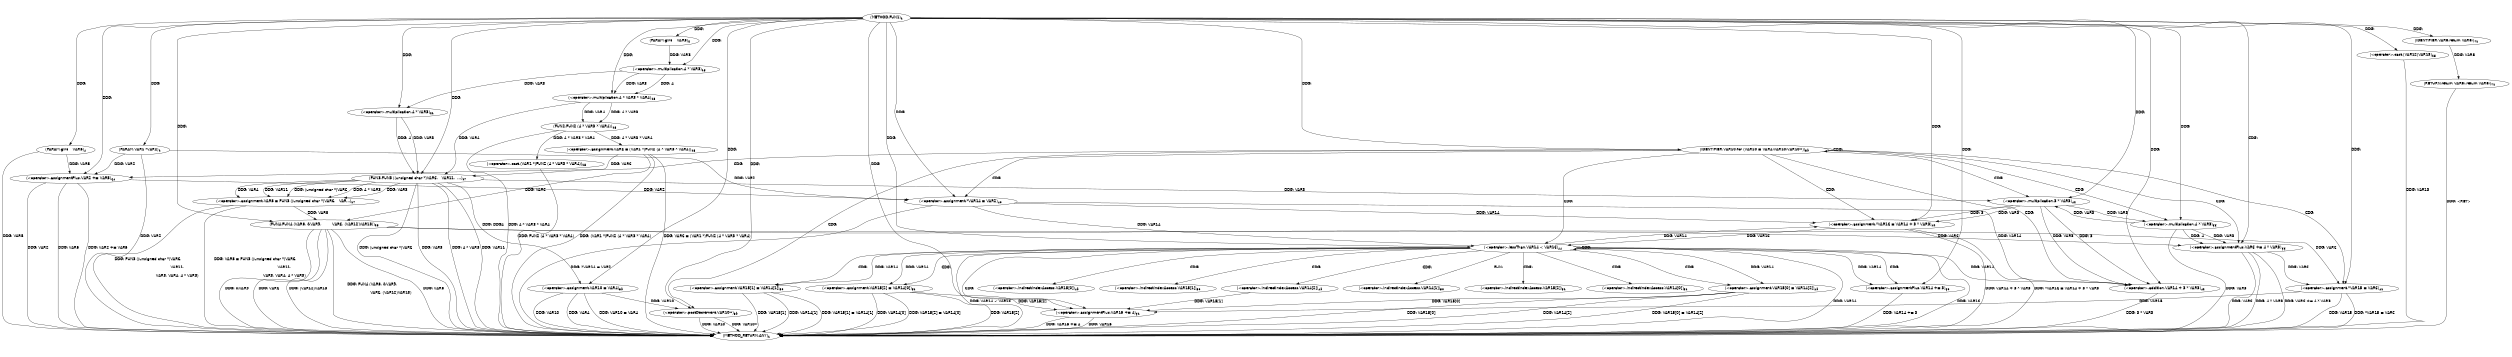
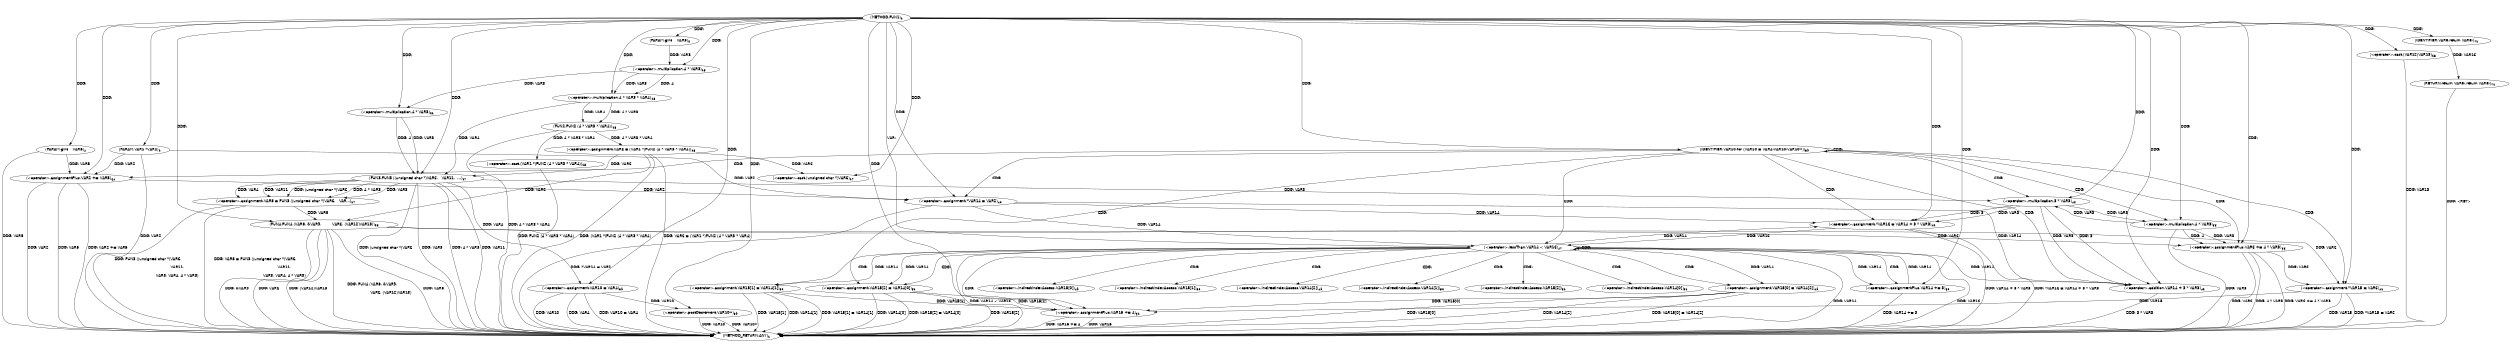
  digraph {
    fontname="DejaVu Sans"
    node [fontname="DejaVu Sans"]
    edge [fontname="DejaVu Sans"]
    n1 [label=<(METHOD,FUN1)<SUB>1</SUB>>]
    n2 [label=<(PARAM,VAR1 *VAR2)<SUB>1</SUB>>]
    n3 [label=<(PARAM,gint    VAR3)<SUB>2</SUB>>]
    n4 [label=<(PARAM,gint    VAR5)<SUB>4</SUB>>]
    n5 [label=<(FUN4,FUN4 (VAR8, &amp;VAR9,  			       VAR6, (VAR12)VAR13))<SUB>23</SUB>>]
    n6 [label=<(IDENTIFIER,VAR10,for (VAR10 = VAR4;VAR10;VAR10--))<SUB>39</SUB>>]
    n7 [label=<(&lt;operator&gt;.postDecrement,VAR10--)<SUB>39</SUB>>]
    n8 [label=<(IDENTIFIER,VAR8,return VAR8;)<SUB>71</SUB>>]
    n9 [label=<(FUN3,FUN3 ((unsigned char *)VAR6,  						 VAR11,  		...)<SUB>17</SUB>>]
    n10 [label=<(&lt;operator&gt;.cast,(VAR12)VAR13)<SUB>25</SUB>>]
    n11 [label=<(&lt;operator&gt;.assignment,VAR10 = VAR4)<SUB>39</SUB>>]
    n12 [label=<(&lt;operator&gt;.assignment,*VAR14 = VAR2)<SUB>40</SUB>>]
    n13 [label=<(&lt;operator&gt;.assignment,*VAR15 = VAR6)<SUB>41</SUB>>]
    n14 [label=<(&lt;operator&gt;.assignment,*VAR16 = VAR14 + 3 * VAR3)<SUB>42</SUB>>]
    n15 [label=<(&lt;operator&gt;.assignmentPlus,VAR2 += VAR5)<SUB>64</SUB>>]
    n16 [label=<(&lt;operator&gt;.assignmentPlus,VAR6 += 4 * VAR3)<SUB>66</SUB>>]
+   n17 [label=<(&lt;operator&gt;.cast,(unsigned char *)VAR6)<SUB>17</SUB>>]
    n18 [label=<(&lt;operator&gt;.multiplication,4 * VAR3)<SUB>21</SUB>>]
-   n19 [label=<(&lt;operator&gt;.lessThan,VAR14 &lt; VAR16)<SUB>44</SUB>>]
+   n19 [label=<(&lt;operator&gt;.lessThan,VAR14 &lt; VAR16)<SUB>47</SUB>>]
    n20 [label=<(&lt;operator&gt;.multiplication,4 * VAR3 * VAR4)<SUB>15</SUB>>]
    n21 [label=<(&lt;operator&gt;.addition,VAR14 + 3 * VAR3)<SUB>42</SUB>>]
    n22 [label=<(&lt;operator&gt;.assignmentPlus,VAR14 += 3)<SUB>60</SUB>>]
    n23 [label=<(&lt;operator&gt;.assignmentPlus,VAR15 += 4)<SUB>61</SUB>>]
    n24 [label=<(&lt;operator&gt;.multiplication,4 * VAR3)<SUB>66</SUB>>]
    n25 [label=<(&lt;operator&gt;.multiplication,4 * VAR3)<SUB>15</SUB>>]
    n26 [label=<(&lt;operator&gt;.multiplication,3 * VAR3)<SUB>42</SUB>>]
    n27 [label=<(METHOD_RETURN,ANY)<SUB>1</SUB>>]
    n28 [label=<(RETURN,return VAR8;,return VAR8;)<SUB>71</SUB>>]
    n29 [label=<(&lt;operator&gt;.assignment,VAR8 = FUN3 ((unsigned char *)VAR6,  						 VAR...)<SUB>17</SUB>>]
    n30 [label=<(&lt;operator&gt;.assignment,VAR15[0] = VAR14[2])<SUB>49</SUB>>]
    n31 [label=<(&lt;operator&gt;.assignment,VAR15[1] = VAR14[1])<SUB>50</SUB>>]
    n32 [label=<(&lt;operator&gt;.assignment,VAR15[2] = VAR14[0])<SUB>51</SUB>>]
    n33 [label=<(&lt;operator&gt;.indirectIndexAccess,VAR15[0])<SUB>49</SUB>>]
    n34 [label=<(&lt;operator&gt;.indirectIndexAccess,VAR14[2])<SUB>49</SUB>>]
    n35 [label=<(&lt;operator&gt;.indirectIndexAccess,VAR15[1])<SUB>50</SUB>>]
    n36 [label=<(&lt;operator&gt;.indirectIndexAccess,VAR14[1])<SUB>50</SUB>>]
    n37 [label=<(&lt;operator&gt;.indirectIndexAccess,VAR15[2])<SUB>51</SUB>>]
    n38 [label=<(&lt;operator&gt;.indirectIndexAccess,VAR14[0])<SUB>51</SUB>>]
    n39 [label=<(FUN2,FUN2 (4 * VAR3 * VAR4))<SUB>15</SUB>>]
    n40 [label=<(&lt;operator&gt;.assignment,VAR6 = (VAR1 *)FUN2 (4 * VAR3 * VAR4))<SUB>15</SUB>>]
    n41 [label=<(&lt;operator&gt;.cast,(VAR1 *)FUN2 (4 * VAR3 * VAR4))<SUB>15</SUB>>]
    n1 -> n2 [label="DDG: "]
    n1 -> n3 [label="DDG: "]
    n1 -> n4 [label="DDG: "]
    n1 -> n5 [label="DDG: "]
    n1 -> n6 [label="DDG: "]
    n1 -> n7 [label="DDG: "]
    n1 -> n8 [label="DDG: "]
    n1 -> n9 [label="DDG: "]
    n1 -> n10 [label="DDG: "]
    n1 -> n11 [label="DDG: "]
    n1 -> n12 [label="DDG: "]
    n1 -> n13 [label="DDG: "]
    n1 -> n14 [label="DDG: "]
    n1 -> n15 [label="DDG: "]
    n1 -> n16 [label="CDG: "]
+   n1 -> n17 [label="DDG: "]
    n1 -> n18 [label="DDG: "]
-   n1 -> n19 [label="DDG: "]
+   n1 -> n19 [label="VAR: "]
    n1 -> n20 [label="DDG: "]
    n1 -> n21 [label="DDG: "]
    n1 -> n22 [label="DDG: "]
    n1 -> n23 [label="DDG: "]
    n1 -> n24 [label="DDG: "]
    n1 -> n25 [label="DDG: "]
    n1 -> n26 [label="DDG: "]
    n2 -> n12 [label="DDG: VAR2"]
    n2 -> n15 [label="DDG: VAR2"]
    n2 -> n27 [label="DDG: VAR2"]
    n3 -> n25 [label="DDG: VAR3"]
    n4 -> n15 [label="DDG: VAR5"]
    n4 -> n27 [label="DDG: VAR5"]
    n5 -> n13 [label="DDG: VAR6"]
    n5 -> n16 [label="DDG: VAR6"]
    n5 -> n27 [label="DDG: VAR8"]
    n5 -> n27 [label="DDG: &amp;VAR9"]
    n5 -> n27 [label="DDG: VAR6"]
    n5 -> n27 [label="DDG: (VAR12)VAR13"]
    n5 -> n27 [label="DDG: FUN4 (VAR8, &amp;VAR9,\n\n			       VAR6, (VAR12)VAR13)"]
    n6 -> n6 [label="CDG: "]
-   n6 -> n7 [label="CDG: "]
+   n6 -> n32 [label="CDG: "]
    n6 -> n12 [label="CDG: "]
    n6 -> n13 [label="CDG: "]
    n6 -> n14 [label="CDG: "]
    n6 -> n15 [label="CDG: "]
    n6 -> n16 [label="CDG: "]
    n6 -> n19 [label="CDG: "]
    n6 -> n21 [label="CDG: "]
    n6 -> n24 [label="CDG: "]
    n6 -> n26 [label="CDG: "]
    n7 -> n27 [label="DDG: VAR10"]
    n7 -> n27 [label="DDG: VAR10--"]
-   n8 -> n28 [label="DDG: VAR8"]
-   n9 -> n11 [label="DDG: DDG4"]
+   n8 -> n28 [label="DDG: VAR16"]
+   n9 -> n11 [label="DDG: VAR4"]
    n9 -> n26 [label="DDG: VAR3"]
    n9 -> n27 [label="DDG: (unsigned char *)VAR6"]
    n9 -> n27 [label="DDG: VAR3"]
    n9 -> n27 [label="DDG: 4 * VAR3"]
    n9 -> n27 [label="DDG: VAR11"]
    n9 -> n29 [label="DDG: VAR4"]
    n9 -> n29 [label="DDG: VAR11"]
    n9 -> n29 [label="DDG: (unsigned char *)VAR6"]
    n9 -> n29 [label="DDG: 4 * VAR3"]
    n9 -> n29 [label="DDG: VAR3"]
    n10 -> n27 [label="DDG: VAR13"]
    n11 -> n7 [label="DDG: VAR10"]
    n11 -> n27 [label="DDG: VAR10"]
    n11 -> n27 [label="DDG: VAR4"]
    n11 -> n27 [label="DDG: VAR10 = VAR4"]
    n12 -> n14 [label="DDG: VAR14"]
    n12 -> n19 [label="DDG: VAR14"]
    n12 -> n21 [label="DDG: VAR14"]
    n12 -> n27 [label="DDG: *VAR14 = VAR2"]
    n13 -> n23 [label="DDG: VAR15"]
    n13 -> n27 [label="DDG: VAR15"]
    n13 -> n27 [label="DDG: *VAR15 = VAR6"]
    n14 -> n19 [label="DDG: VAR16"]
    n14 -> n27 [label="DDG: VAR14 + 3 * VAR3"]
    n14 -> n27 [label="DDG: *VAR16 = VAR14 + 3 * VAR3"]
    n15 -> n12 [label="DDG: VAR2"]
    n15 -> n27 [label="DDG: VAR2"]
    n15 -> n27 [label="DDG: VAR5"]
    n15 -> n27 [label="DDG: VAR2 += VAR5"]
    n16 -> n13 [label="DDG: VAR6"]
    n16 -> n27 [label="DDG: VAR6"]
    n16 -> n27 [label="DDG: 4 * VAR3"]
    n16 -> n27 [label="DDG: VAR6 += 4 * VAR3"]
    n18 -> n9 [label="DDG: VAR3"]
    n18 -> n9 [label="DDG: 4"]
    n19 -> n14 [label="DDG: VAR14"]
    n19 -> n19 [label="CDG: "]
    n19 -> n21 [label="DDG: VAR14"]
    n19 -> n22 [label="DDG: VAR14"]
    n19 -> n22 [label="CDG: "]
    n19 -> n23 [label="CDG: "]
    n19 -> n27 [label="DDG: VAR14"]
    n19 -> n27 [label="DDG: VAR16"]
    n19 -> n27 [label="DDG: VAR14 &lt; VAR16"]
    n19 -> n30 [label="DDG: VAR14"]
    n19 -> n30 [label="CDG: "]
    n19 -> n31 [label="DDG: VAR14"]
    n19 -> n31 [label="CDG: "]
    n19 -> n32 [label="DDG: VAR14"]
    n19 -> n32 [label="CDG: "]
    n19 -> n33 [label="CDG: "]
    n19 -> n34 [label="CDG: "]
    n19 -> n35 [label="CDG: "]
-   n19 -> n36 [label="FUN: "]
+   n19 -> n36 [label="CDG: "]
    n19 -> n37 [label="CDG: "]
    n19 -> n38 [label="CDG: "]
    n20 -> n9 [label="DDG: VAR4"]
    n20 -> n39 [label="DDG: 4 * VAR3"]
    n20 -> n39 [label="DDG: VAR4"]
    n21 -> n27 [label="DDG: 3 * VAR3"]
+   n22 -> n19 [label="DDG: VAR14"]
    n22 -> n27 [label="DDG: VAR14 += 3"]
    n23 -> n27 [label="DDG: VAR15"]
    n23 -> n27 [label="DDG: VAR15 += 4"]
    n24 -> n16 [label="DDG: 4"]
    n24 -> n16 [label="DDG: VAR3"]
    n24 -> n26 [label="DDG: VAR3"]
    n24 -> n27 [label="DDG: VAR3"]
    n25 -> n18 [label="DDG: VAR3"]
    n25 -> n20 [label="DDG: 4"]
    n25 -> n20 [label="DDG: VAR3"]
    n26 -> n14 [label="DDG: 3"]
    n26 -> n14 [label="DDG: VAR3"]
    n26 -> n21 [label="DDG: 3"]
    n26 -> n21 [label="DDG: VAR3"]
    n26 -> n24 [label="DDG: VAR3"]
    n28 -> n27 [label="DDG: &lt;RET&gt;"]
    n29 -> n5 [label="DDG: VAR8"]
    n29 -> n27 [label="DDG: FUN3 ((unsigned char *)VAR6,\n\n						 VAR11,\n\n						 VAR3, VAR4, 4 * VAR3)"]
    n29 -> n27 [label="DDG: VAR8 = FUN3 ((unsigned char *)VAR6,\n\n						 VAR11,\n\n						 VAR3, VAR4, 4 * VAR3)"]
    n30 -> n23 [label="DDG: VAR15[0]"]
    n30 -> n27 [label="DDG: VAR15[0]"]
    n30 -> n27 [label="DDG: VAR14[2]"]
    n30 -> n27 [label="DDG: VAR15[0] = VAR14[2]"]
-   n34 -> n23 [label="DDG: VAR15[1]"]
+   n31 -> n23 [label="DDG: VAR15[1]"]
    n31 -> n27 [label="DDG: VAR15[1]"]
    n31 -> n27 [label="DDG: VAR14[1]"]
    n31 -> n27 [label="DDG: VAR15[1] = VAR14[1]"]
    n32 -> n23 [label="DDG: VAR15[2]"]
    n32 -> n27 [label="DDG: VAR15[2]"]
    n32 -> n27 [label="DDG: VAR14[0]"]
    n32 -> n27 [label="DDG: VAR15[2] = VAR14[0]"]
    n39 -> n27 [label="DDG: 4 * VAR3 * VAR4"]
    n39 -> n40 [label="DDG: 4 * VAR3 * VAR4"]
    n39 -> n41 [label="DDG: 4 * VAR3 * VAR4"]
    n40 -> n5 [label="DDG: VAR6"]
    n40 -> n9 [label="DDG: VAR6"]
+   n40 -> n17 [label="DDG: VAR6"]
    n40 -> n27 [label="DDG: (VAR1 *)FUN2 (4 * VAR3 * VAR4)"]
    n40 -> n27 [label="DDG: VAR6 = (VAR1 *)FUN2 (4 * VAR3 * VAR4)"]
    n41 -> n27 [label="DDG: FUN2 (4 * VAR3 * VAR4)"]
  }
